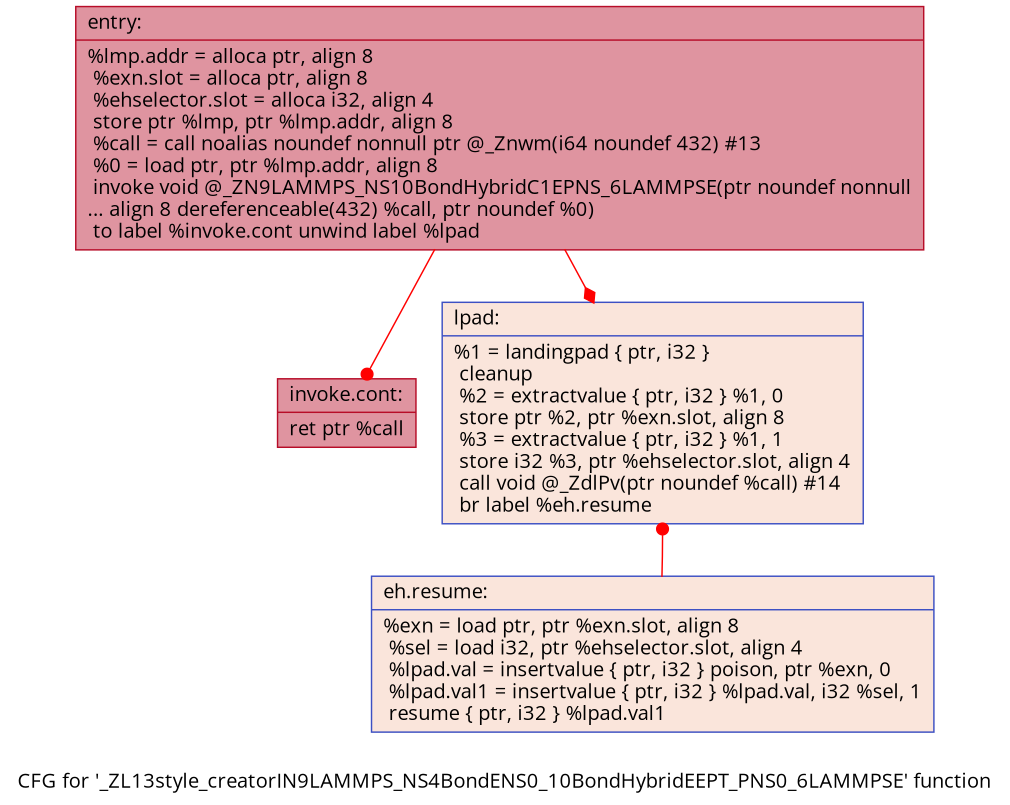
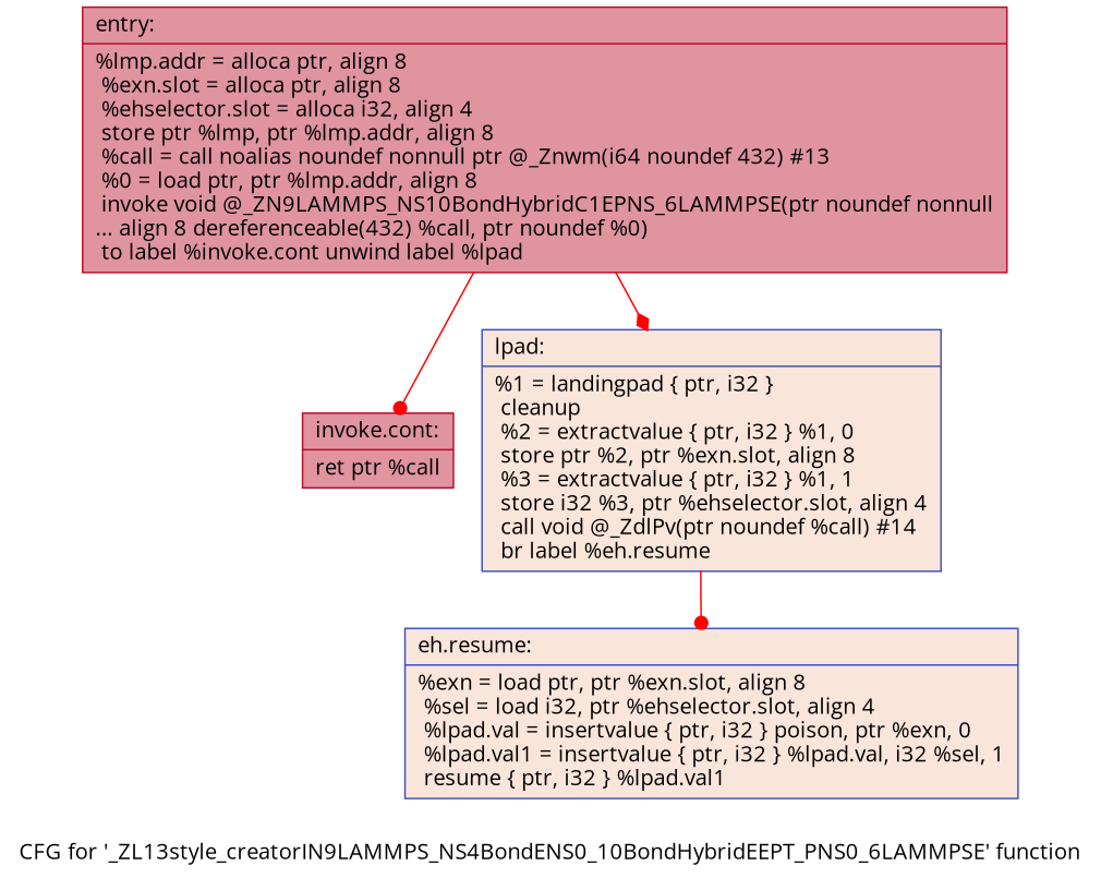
  digraph {
    label="CFG for '_ZL13style_creatorIN9LAMMPS_NS4BondENS0_10BondHybridEEPT_PNS0_6LAMMPSE' function"
    fontname="Open Sans"
    node [color="#b70d28ff" fillcolor="#b70d2870" fontname="Open Sans" shape=record style=filled]
    edge [color=red arrowhead=dot fontname="Open Sans"]
    n1 [label="{entry:\l|  %lmp.addr = alloca ptr, align 8\l  %exn.slot = alloca ptr, align 8\l  %ehselector.slot = alloca i32, align 4\l  store ptr %lmp, ptr %lmp.addr, align 8\l  %call = call noalias noundef nonnull ptr @_Znwm(i64 noundef 432) #13\l  %0 = load ptr, ptr %lmp.addr, align 8\l  invoke void @_ZN9LAMMPS_NS10BondHybridC1EPNS_6LAMMPSE(ptr noundef nonnull\l... align 8 dereferenceable(432) %call, ptr noundef %0)\l          to label %invoke.cont unwind label %lpad\l}"]
    n2 [label="{invoke.cont:\l|  ret ptr %call\l}"]
    n3 [color="#3d50c3ff" fillcolor="#f4c5ad70" label="{lpad:\l|  %1 = landingpad \{ ptr, i32 \}\l          cleanup\l  %2 = extractvalue \{ ptr, i32 \} %1, 0\l  store ptr %2, ptr %exn.slot, align 8\l  %3 = extractvalue \{ ptr, i32 \} %1, 1\l  store i32 %3, ptr %ehselector.slot, align 4\l  call void @_ZdlPv(ptr noundef %call) #14\l  br label %eh.resume\l}"]
    n4 [color="#3d50c3ff" fillcolor="#f4c5ad70" label="{eh.resume:\l|  %exn = load ptr, ptr %exn.slot, align 8\l  %sel = load i32, ptr %ehselector.slot, align 4\l  %lpad.val = insertvalue \{ ptr, i32 \} poison, ptr %exn, 0\l  %lpad.val1 = insertvalue \{ ptr, i32 \} %lpad.val, i32 %sel, 1\l  resume \{ ptr, i32 \} %lpad.val1\l}"]
    n1 -> n2
    n1 -> n3 [arrowhead=diamond]
-   n4 -> n3
+   n3 -> n4
  }
